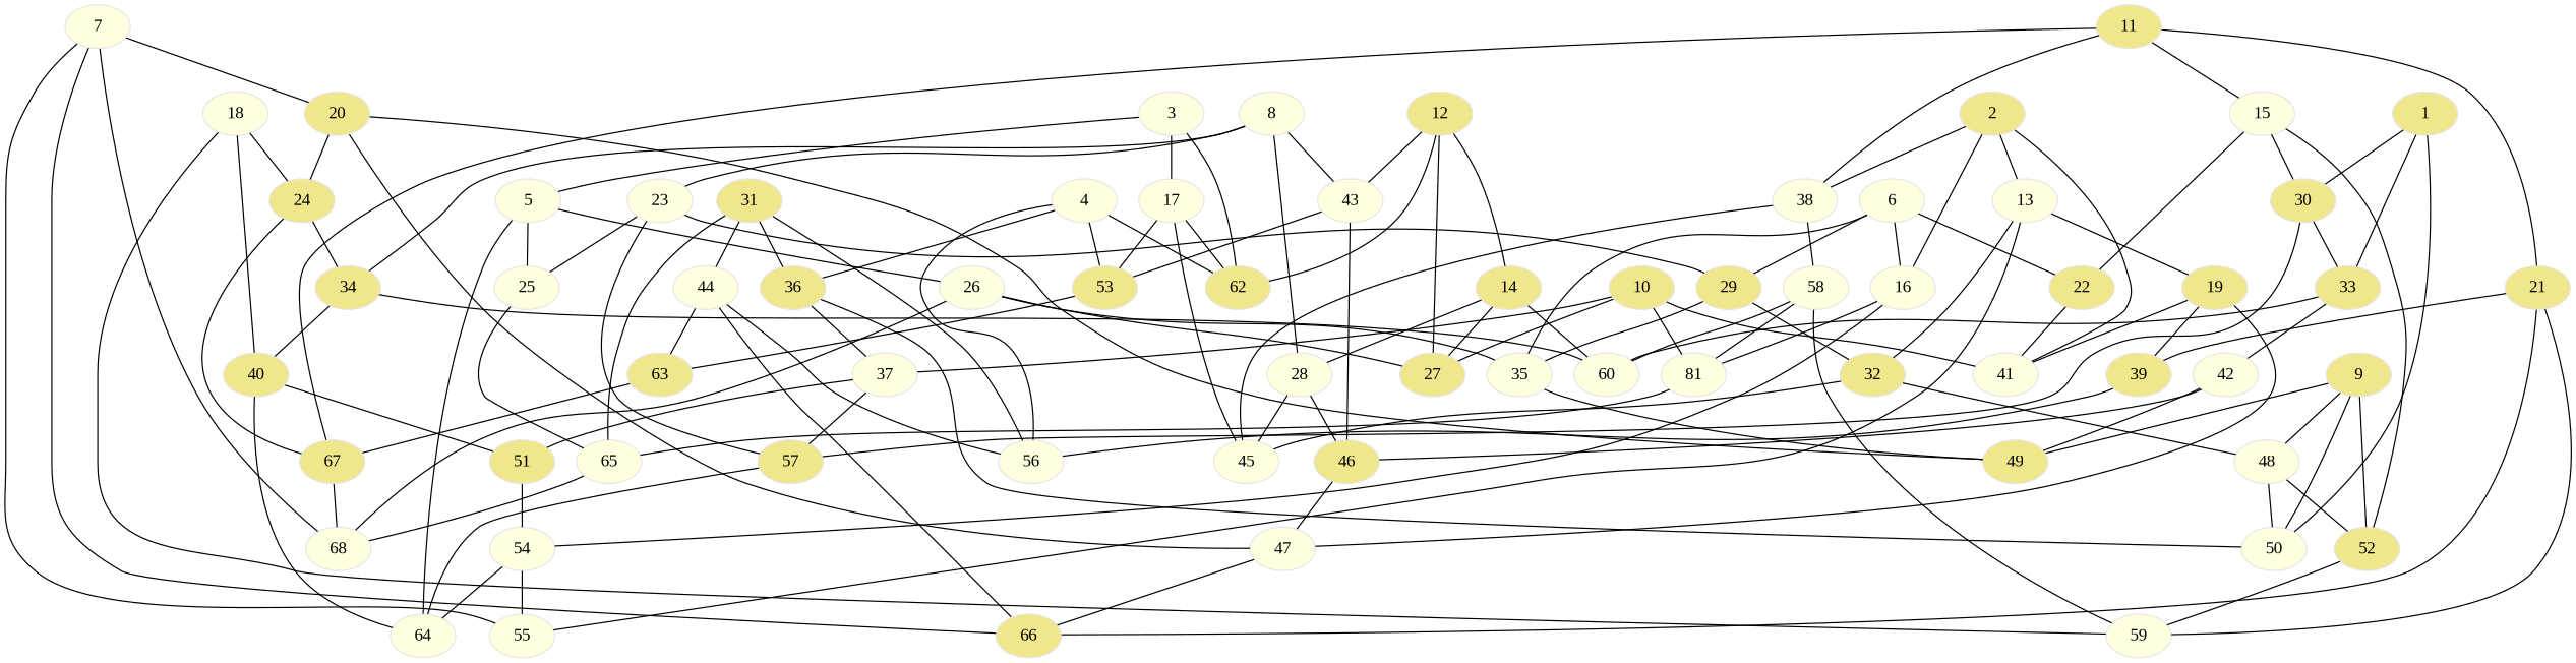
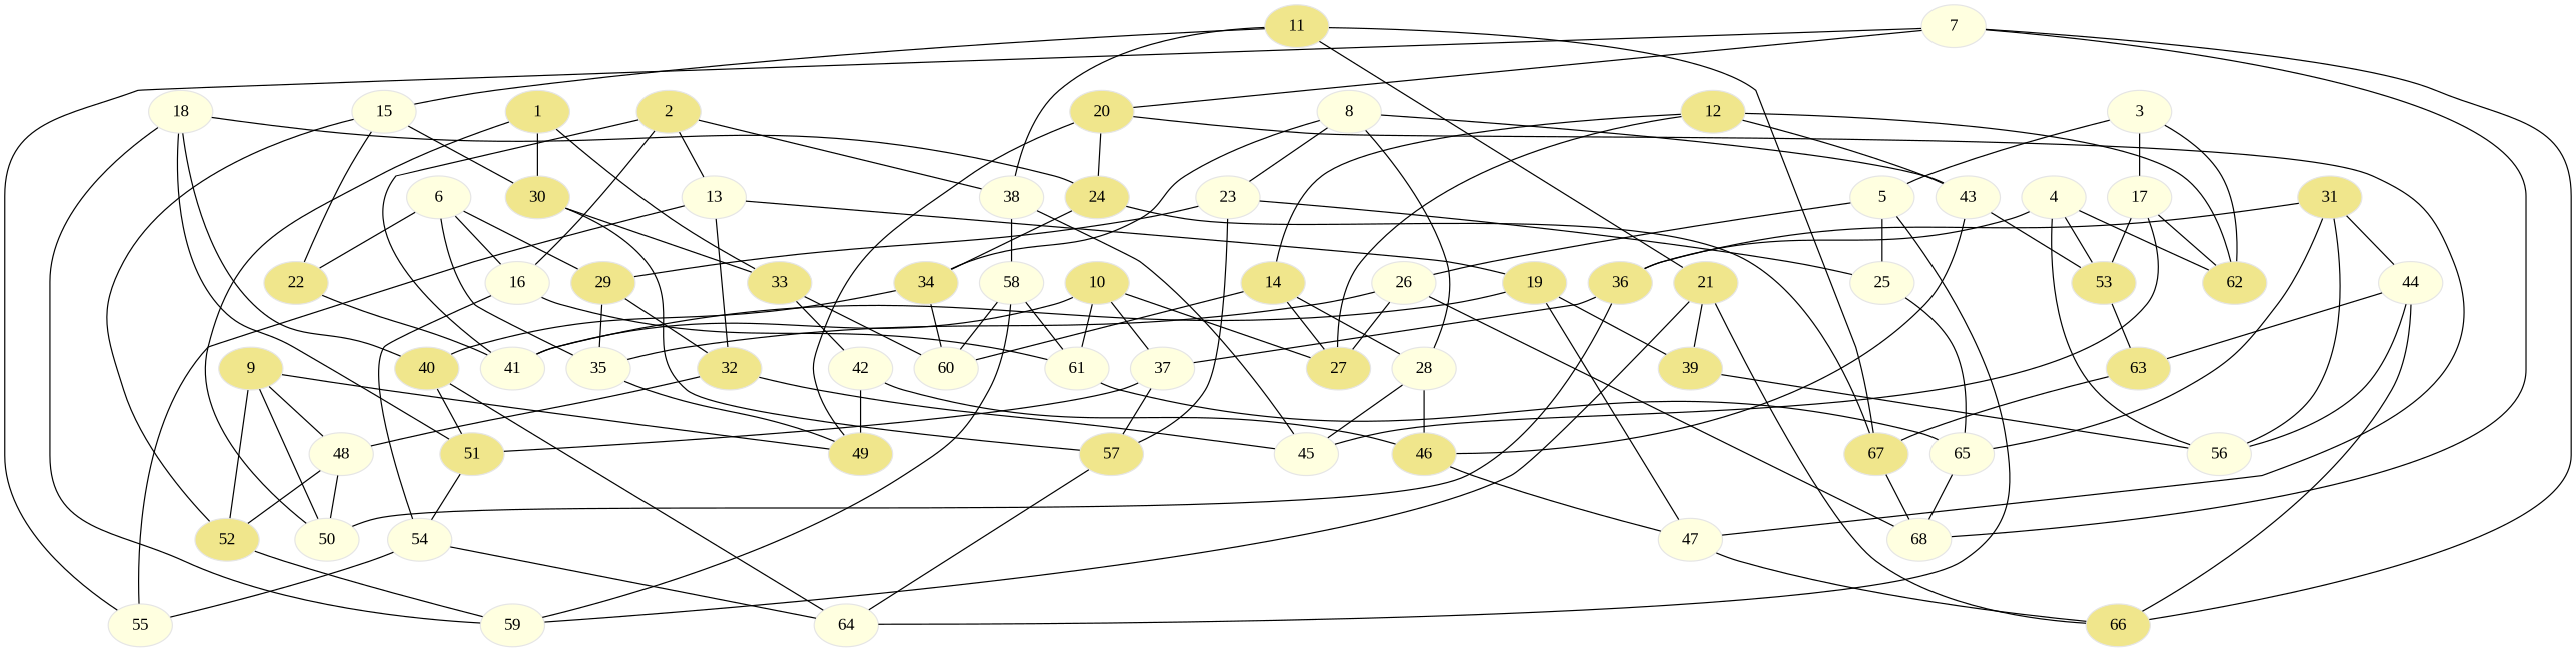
  graph {
    fontname="Liberation Serif"
    node [color=gray90 fillcolor=lightyellow fontname="Liberation Serif" style=filled]
    edge [fontname="Liberation Serif"]
    1 [fillcolor=khaki]
    30 [fillcolor=khaki]
    33 [fillcolor=khaki]
    50
    57 [fillcolor=khaki]
    42
    60
    49 [fillcolor=khaki]
    46 [fillcolor=khaki]
    2 [fillcolor=khaki]
    13
    16
    38
    41
    55
    19 [fillcolor=khaki]
    32 [fillcolor=khaki]
-   61 [label=81]
+   61
    54
    45
    58
    3
    5
    17
    62 [fillcolor=khaki]
    25
    26
    64
    53 [fillcolor=khaki]
    22 [fillcolor=khaki]
    4
    36 [fillcolor=khaki]
    56
    37
    63 [fillcolor=khaki]
    65
    35
    68
    27 [fillcolor=khaki]
    6
    29 [fillcolor=khaki]
    20 [fillcolor=khaki]
    7
    66 [fillcolor=khaki]
    24 [fillcolor=khaki]
    47
    8
    23
    28
    34 [fillcolor=khaki]
    43
    40 [fillcolor=khaki]
    9 [fillcolor=khaki]
    48
    52 [fillcolor=khaki]
    59
    10 [fillcolor=khaki]
    51 [fillcolor=khaki]
    11 [fillcolor=khaki]
    15
    21 [fillcolor=khaki]
    67 [fillcolor=khaki]
    39 [fillcolor=khaki]
    12 [fillcolor=khaki]
    14 [fillcolor=khaki]
    18
    31 [fillcolor=khaki]
    44
    1 -- 30
    1 -- 33
    1 -- 50
    30 -- 33
    30 -- 57
    33 -- 42
    33 -- 60
    57 -- 64
    42 -- 49
    42 -- 46
    46 -- 47
    2 -- 13
    2 -- 16
    2 -- 38
    2 -- 41
    13 -- 55
    13 -- 19
    13 -- 32
    16 -- 61
    16 -- 54
    38 -- 45
    38 -- 58
    19 -- 41
    19 -- 47
    19 -- 39
    32 -- 45
    32 -- 48
    61 -- 65
    54 -- 55
    54 -- 64
    58 -- 60
    58 -- 61
    58 -- 59
    3 -- 5
    3 -- 17
    3 -- 62
    5 -- 25
    5 -- 26
    5 -- 64
    17 -- 45
    17 -- 62
    17 -- 53
    25 -- 65
    26 -- 35
    26 -- 68
    26 -- 27
    53 -- 63
    22 -- 41
    4 -- 62
    4 -- 53
    4 -- 36
    4 -- 56
    36 -- 50
    36 -- 37
    37 -- 57
    37 -- 51
    63 -- 67
    65 -- 68
    35 -- 49
    6 -- 16
    6 -- 22
    6 -- 35
    6 -- 29
    29 -- 32
    29 -- 35
    20 -- 49
    20 -- 24
    20 -- 47
    7 -- 55
    7 -- 68
    7 -- 20
    7 -- 66
    24 -- 34
    24 -- 67
    47 -- 66
    8 -- 23
    8 -- 28
    8 -- 34
    8 -- 43
    23 -- 57
    23 -- 25
    23 -- 29
    28 -- 46
    28 -- 45
    34 -- 60
    34 -- 40
    43 -- 46
    43 -- 53
    40 -- 64
    40 -- 51
    9 -- 50
    9 -- 49
    9 -- 48
    9 -- 52
    48 -- 50
    48 -- 52
    52 -- 59
    10 -- 41
    10 -- 61
    10 -- 37
    10 -- 27
    51 -- 54
    11 -- 38
    11 -- 15
    11 -- 21
    11 -- 67
    15 -- 30
    15 -- 22
    15 -- 52
    21 -- 66
    21 -- 59
    21 -- 39
    67 -- 68
    39 -- 56
    12 -- 62
    12 -- 27
    12 -- 43
    12 -- 14
    14 -- 60
    14 -- 27
    14 -- 28
    18 -- 24
    18 -- 40
    18 -- 59
+   18 -- 51
    31 -- 36
    31 -- 56
    31 -- 65
    31 -- 44
    44 -- 56
    44 -- 63
    44 -- 66
  }
